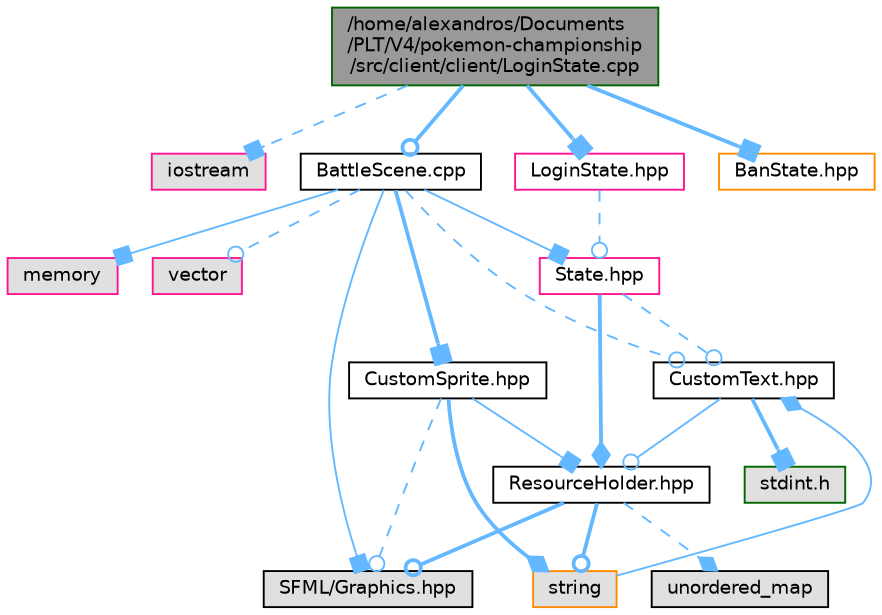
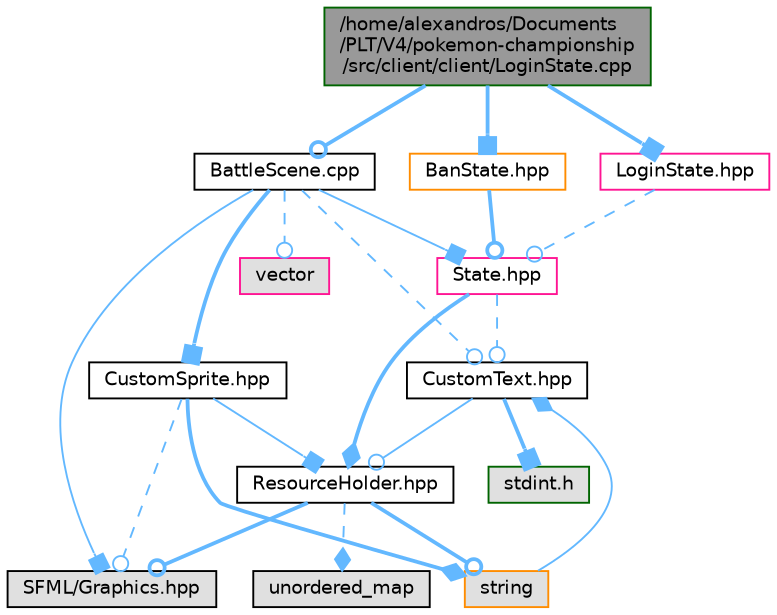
  digraph {
    node [color=black fillcolor="#E0E0E0" fontname=Helvetica fontsize=10 shape=box style=filled]
    edge [arrowhead=odot color=steelblue1 fontname=Helvetica fontsize=10 labelfontname=Helvetica labelfontsize=10 style=bold]
    n1 [color=darkgreen fillcolor=grey60 fontcolor=black height=0.2 label="/home/alexandros/Documents\l/PLT/V4/pokemon-championship\l/src/client/client/LoginState.cpp" width=0.4]
-   n2 [color=deeppink height=0.2 label=iostream width=0.4]
    n3 [fillcolor=white height=0.2 label="BattleScene.cpp" width=0.4]
    n4 [color=deeppink fillcolor=white height=0.2 label="LoginState.hpp" width=0.4]
    n5 [color=darkorange fillcolor=white height=0.2 label="BanState.hpp" width=0.4]
-   n6 [color=deeppink height=0.2 label=memory width=0.4]
    n7 [height=0.2 label="SFML/Graphics.hpp" width=0.4]
    n8 [color=deeppink height=0.2 label=vector width=0.4]
    n9 [color=deeppink fillcolor=white height=0.2 label="State.hpp" width=0.4]
    n10 [fillcolor=white height=0.2 label="CustomText.hpp" width=0.4]
    n11 [fillcolor=white height=0.2 label="CustomSprite.hpp" width=0.4]
    n12 [fillcolor=white height=0.2 label="ResourceHolder.hpp" width=0.4]
    n13 [color=darkgreen height=0.2 label="stdint.h" width=0.4]
    n14 [color=darkorange height=0.2 label=string width=0.4]
    n15 [height=0.2 label=unordered_map width=0.4]
-   n1 -> n2 [arrowhead=box style=dashed]
    n1 -> n3
    n1 -> n4 [arrowhead=box]
    n1 -> n5 [arrowhead=box]
-   n3 -> n6 [arrowhead=box style=solid]
    n3 -> n7 [arrowhead=box style=solid]
    n3 -> n8 [style=dashed]
    n3 -> n9 [arrowhead=box style=solid]
    n3 -> n10 [style=dashed]
    n3 -> n11 [arrowhead=box]
    n4 -> n9 [style=dashed]
+   n5 -> n9
    n9 -> n10 [style=dashed]
    n9 -> n12 [arrowhead=diamond]
    n10 -> n12 [style=solid]
    n10 -> n13 [arrowhead=box]
    n11 -> n7 [style=dashed]
    n11 -> n12 [arrowhead=box style=solid]
    n11 -> n14 [arrowhead=diamond]
    n12 -> n7
    n12 -> n14
    n12 -> n15 [arrowhead=diamond style=dashed]
    n14 -> n10 [arrowhead=diamond style=solid]
  }
